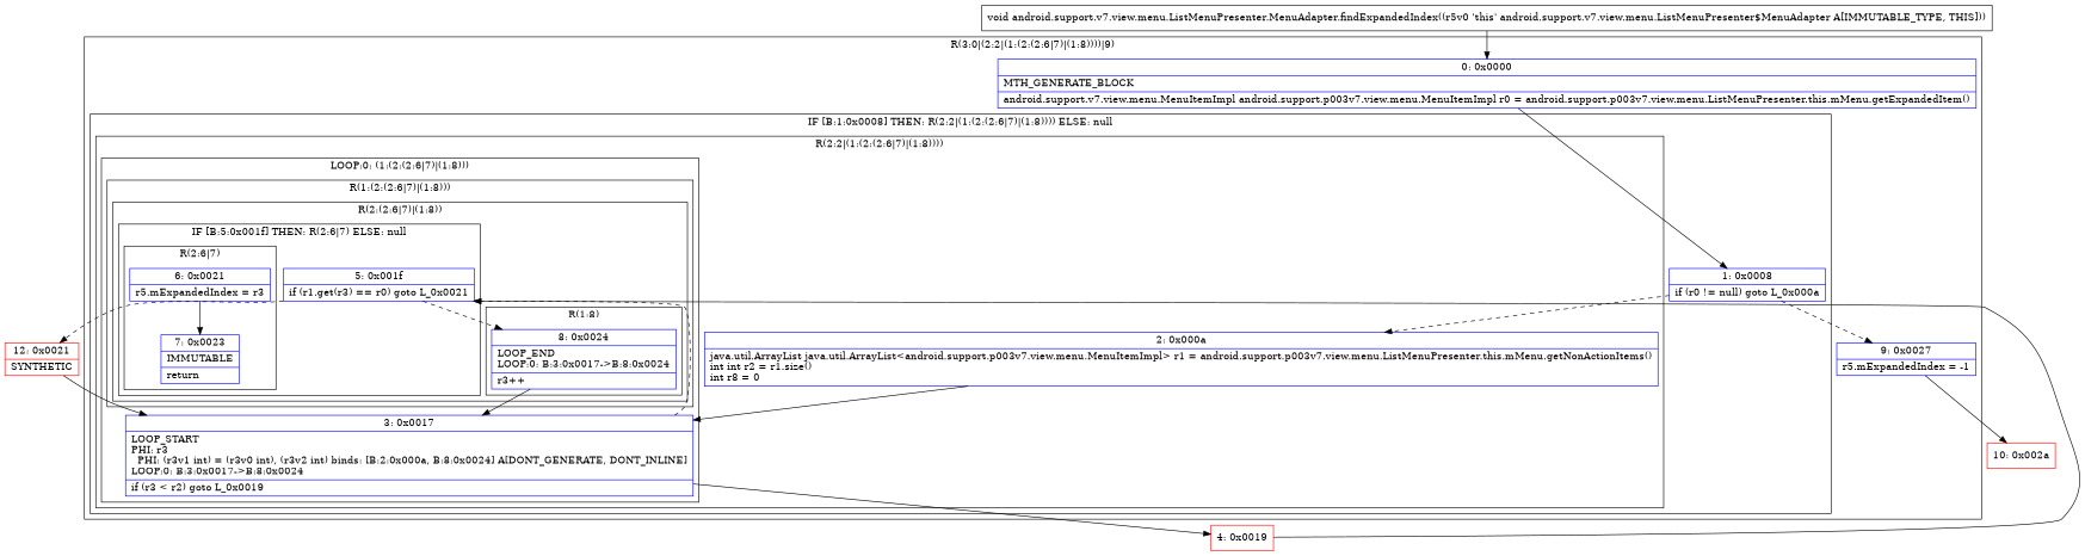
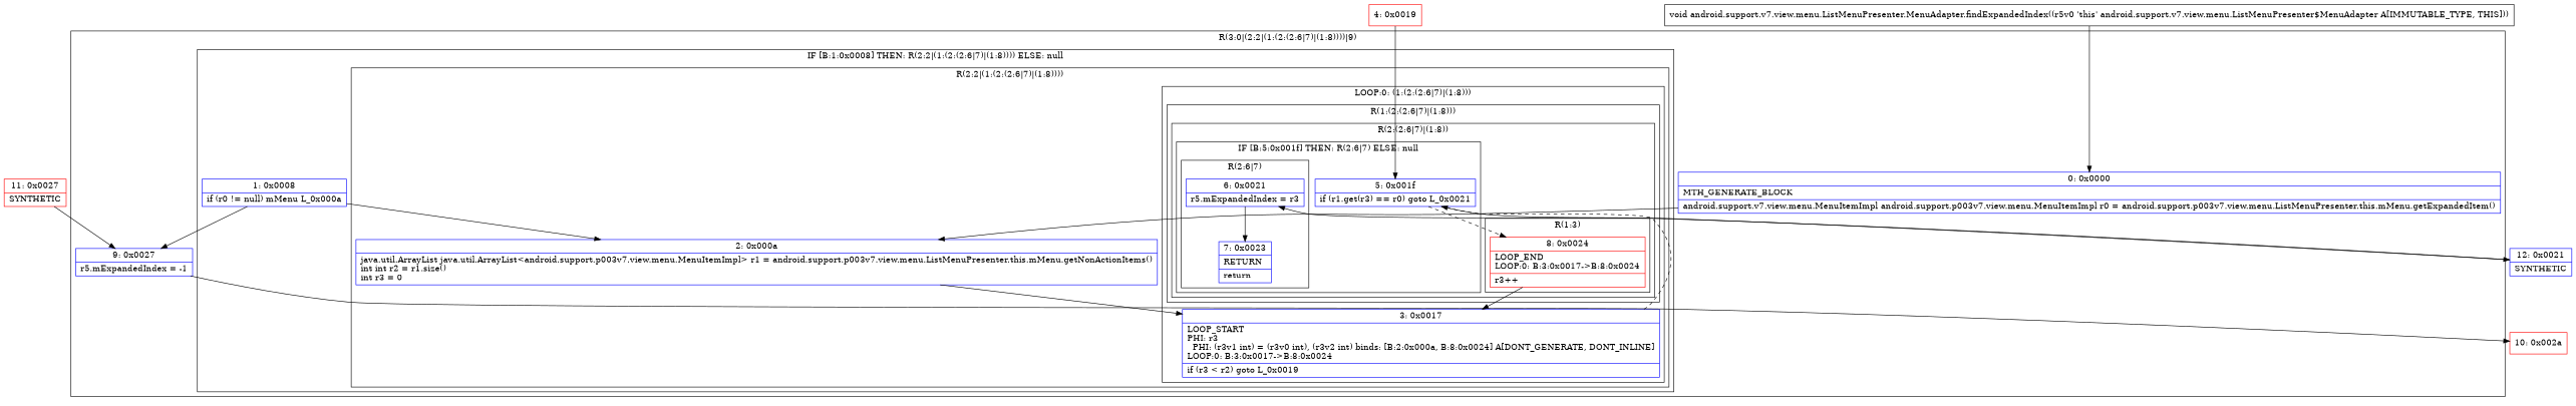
  digraph {
    node [color=blue shape=record]
    n1 [label="{6\:\ 0x0021|r5.mExpandedIndex = r3\l}"]
-   n2 [label="{7\:\ 0x0023|IMMUTABLE\l|return\l}"]
+   n2 [label="{7\:\ 0x0023|RETURN\l|return\l}"]
    n3 [label="{5\:\ 0x001f|if (r1.get(r3) == r0) goto L_0x0021\l}"]
-   n4 [label="{8\:\ 0x0024|LOOP_END\lLOOP:0: B:3:0x0017\-\>B:8:0x0024\l|r3++\l}"]
+   n4 [color=red label="{8\:\ 0x0024|LOOP_END\lLOOP:0: B:3:0x0017\-\>B:8:0x0024\l|r3++\l}"]
    n5 [label="{3\:\ 0x0017|LOOP_START\lPHI: r3 \l  PHI: (r3v1 int) = (r3v0 int), (r3v2 int) binds: [B:2:0x000a, B:8:0x0024] A[DONT_GENERATE, DONT_INLINE]\lLOOP:0: B:3:0x0017\-\>B:8:0x0024\l|if (r3 \< r2) goto L_0x0019\l}"]
-   n6 [label="{2\:\ 0x000a|java.util.ArrayList java.util.ArrayList\<android.support.p003v7.view.menu.MenuItemImpl\> r1 = android.support.p003v7.view.menu.ListMenuPresenter.this.mMenu.getNonActionItems()\lint int r2 = r1.size()\lint r8 = 0\l}"]
-   n7 [label="{1\:\ 0x0008|if (r0 != null) goto L_0x000a\l}"]
+   n6 [label="{2\:\ 0x000a|java.util.ArrayList java.util.ArrayList\<android.support.p003v7.view.menu.MenuItemImpl\> r1 = android.support.p003v7.view.menu.ListMenuPresenter.this.mMenu.getNonActionItems()\lint int r2 = r1.size()\lint r3 = 0\l}"]
+   n7 [label="{1\:\ 0x0008|if (r0 != null) mMenu L_0x000a\l}"]
    n8 [label="{0\:\ 0x0000|MTH_GENERATE_BLOCK\l|android.support.v7.view.menu.MenuItemImpl android.support.p003v7.view.menu.MenuItemImpl r0 = android.support.p003v7.view.menu.ListMenuPresenter.this.mMenu.getExpandedItem()\l}"]
    n9 [label="{9\:\ 0x0027|r5.mExpandedIndex = \-1\l}"]
-   n10 [color=red label="{12\:\ 0x0021|SYNTHETIC\l}"]
+   n10 [label="{12\:\ 0x0021|SYNTHETIC\l}"]
    n11 [color=red label="{4\:\ 0x0019}"]
    n12 [color=red label="{10\:\ 0x002a}"]
+   n13 [color=red label="{11\:\ 0x0027|SYNTHETIC\l}"]
    n14 [label="{void android.support.v7.view.menu.ListMenuPresenter.MenuAdapter.findExpandedIndex((r5v0 'this' android.support.v7.view.menu.ListMenuPresenter$MenuAdapter A[IMMUTABLE_TYPE, THIS])) }" color=""]
    subgraph cluster_1 {
      label="R(3:0|(2:2|(1:(2:(2:6|7)|(1:8))))|9)"
      n8
      n9
      subgraph cluster_2 {
        label="IF [B:1:0x0008] THEN: R(2:2|(1:(2:(2:6|7)|(1:8)))) ELSE: null"
        n7
        subgraph cluster_3 {
          label="R(2:2|(1:(2:(2:6|7)|(1:8))))"
          n6
          subgraph cluster_4 {
            label="LOOP:0: (1:(2:(2:6|7)|(1:8)))"
            n5
            subgraph cluster_5 {
              label="R(1:(2:(2:6|7)|(1:8)))"
              subgraph cluster_6 {
                label="R(2:(2:6|7)|(1:8))"
                subgraph cluster_7 {
                  label="IF [B:5:0x001f] THEN: R(2:6|7) ELSE: null"
                  n3
                  subgraph cluster_8 {
                    label="R(2:6|7)"
                    n1
                    n2
                  }
                }
                subgraph cluster_9 {
-                 label="R(1:8)"
+                 label="R(1:3)"
                  n4
                }
              }
            }
          }
        }
      }
    }
    n1 -> n2
    n3 -> n4 [style=dashed]
-   n3 -> n10 [style=dashed]
+   n3 -> n10
    n4 -> n5
    n5 -> n3 [style=dashed]
-   n5 -> n11
    n6 -> n5
-   n7 -> n6 [style=dashed]
-   n7 -> n9 [style=dashed]
-   n8 -> n7
+   n7 -> n6
+   n7 -> n9 [style=solid]
+   n8 -> n6
    n9 -> n12
-   n10 -> n5
+   n10 -> n1
    n11 -> n3
+   n13 -> n9
    n14 -> n8
  }
